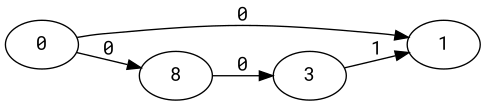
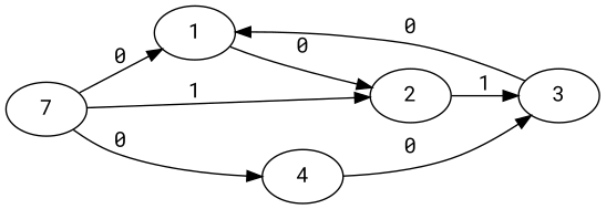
  digraph {
    fontname="Roboto Mono"
    rankdir=LR
    node [fontname="Roboto Mono"]
    edge [fontname="Roboto Mono"]
-   0
+   0 [label=7]
    1
-   4 [label=8]
+   2
+   4
    3
    0 -> 1 [label=0]
+   0 -> 2 [label=1]
    0 -> 4 [label=0]
+   1 -> 2 [label=0]
+   2 -> 3 [label=1]
    4 -> 3 [label=0]
-   3 -> 1 [label=1]
+   3 -> 1 [label=0]
  }
